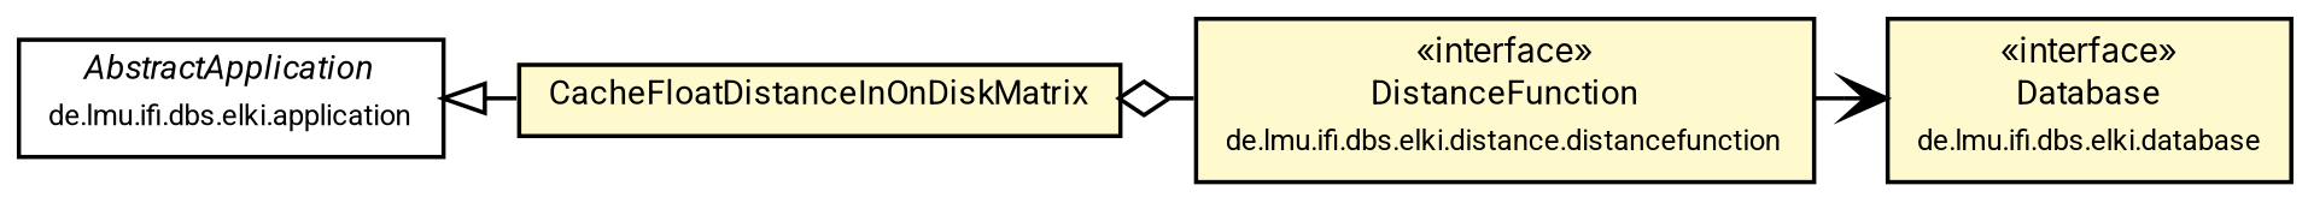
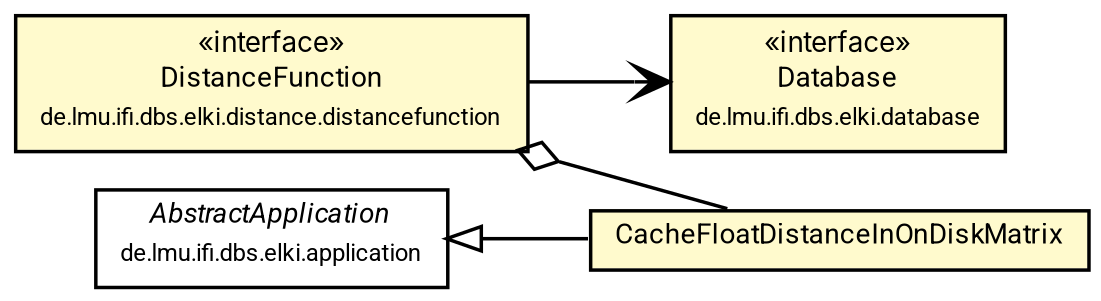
  digraph {
    fontname=Inter
    nodesep=0.15
    rankdir=LR
    ranksep=0.25
    node [fontcolor=black fontname=Inter fontsize=8 margin=0 shape=plaintext]
    edge [color=black fontname=Inter fontsize=7 labelfontname=Roboto labelfontsize=7 dir=back]
    n1 [height=0 label=<<table title="de.lmu.ifi.dbs.elki.distance.distancefunction.DistanceFunction" border="0" cellborder="1" cellspacing="0" cellpadding="2" bgcolor="LemonChiffon" href="../../distance/distancefunction/DistanceFunction.html" target="_parent"> 		<tr><td><table border="0" cellspacing="0" cellpadding="1"> 		<tr><td align="center" balign="center"> &#171;interface&#187; </td></tr> 		<tr><td align="center" balign="center"> <font face="Roboto">DistanceFunction</font> </td></tr> 		<tr><td align="center" balign="center"> <font face="Roboto" point-size="7.0">de.lmu.ifi.dbs.elki.distance.distancefunction</font> </td></tr> 		</table></td></tr> 		</table>> width=0]
    n2 [height=0 label=<<table title="de.lmu.ifi.dbs.elki.database.Database" border="0" cellborder="1" cellspacing="0" cellpadding="2" bgcolor="LemonChiffon" href="../../database/Database.html" target="_parent"> 		<tr><td><table border="0" cellspacing="0" cellpadding="1"> 		<tr><td align="center" balign="center"> &#171;interface&#187; </td></tr> 		<tr><td align="center" balign="center"> <font face="Roboto">Database</font> </td></tr> 		<tr><td align="center" balign="center"> <font face="Roboto" point-size="7.0">de.lmu.ifi.dbs.elki.database</font> </td></tr> 		</table></td></tr> 		</table>> width=0]
    n3 [height=0 label=<<table title="de.lmu.ifi.dbs.elki.application.AbstractApplication" border="0" cellborder="1" cellspacing="0" cellpadding="2" href="../AbstractApplication.html" target="_parent"> 		<tr><td><table border="0" cellspacing="0" cellpadding="1"> 		<tr><td align="center" balign="center"> <font face="Roboto"><i>AbstractApplication</i></font> </td></tr> 		<tr><td align="center" balign="center"> <font face="Roboto" point-size="7.0">de.lmu.ifi.dbs.elki.application</font> </td></tr> 		</table></td></tr> 		</table>> width=0]
    n4 [height=0 label=<<table title="de.lmu.ifi.dbs.elki.application.cache.CacheFloatDistanceInOnDiskMatrix" border="0" cellborder="1" cellspacing="0" cellpadding="2" bgcolor="lemonChiffon" href="CacheFloatDistanceInOnDiskMatrix.html" target="_parent"> 		<tr><td><table border="0" cellspacing="0" cellpadding="1"> 		<tr><td align="center" balign="center"> <font face="Roboto">CacheFloatDistanceInOnDiskMatrix</font> </td></tr> 		</table></td></tr> 		</table>> width=0]
    n1 -> n2 [arrowhead=open weight=1 dir=""]
    n3 -> n4 [arrowtail=empty weight=10]
-   n4 -> n1 [arrowhead=none arrowtail=ediamond weight=4]
+   n1 -> n4 [arrowhead=none arrowtail=ediamond weight=4]
  }
